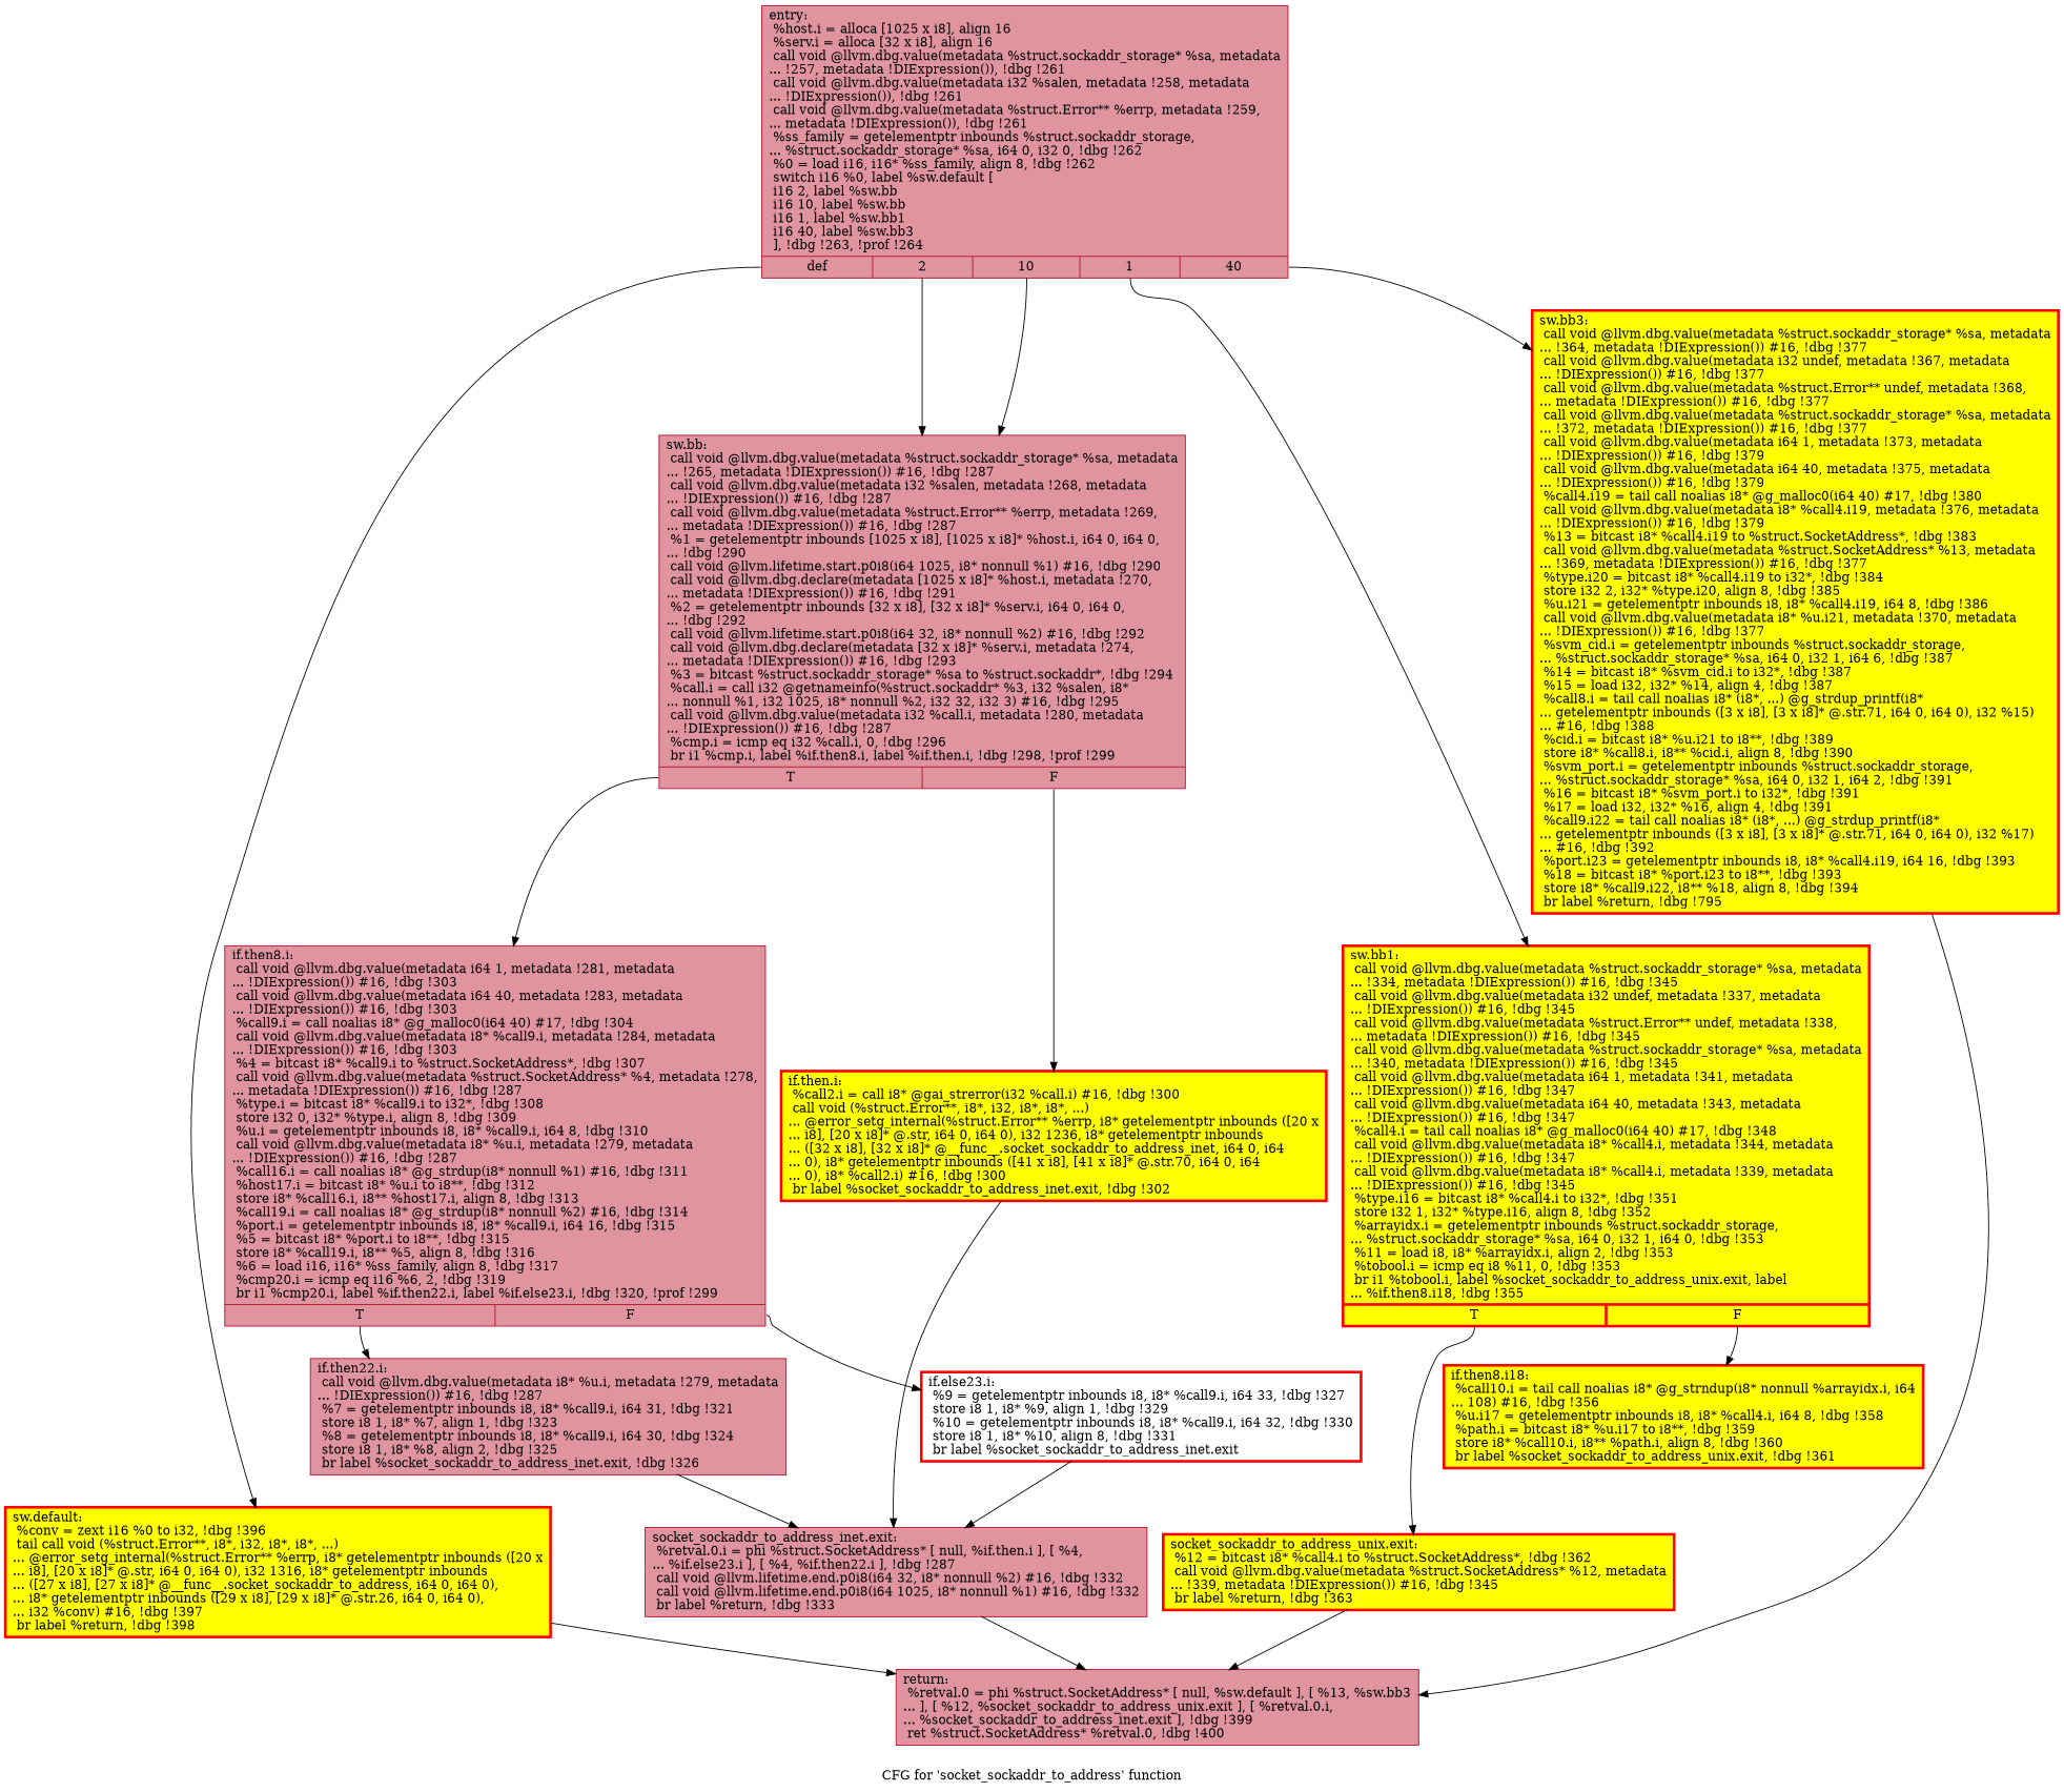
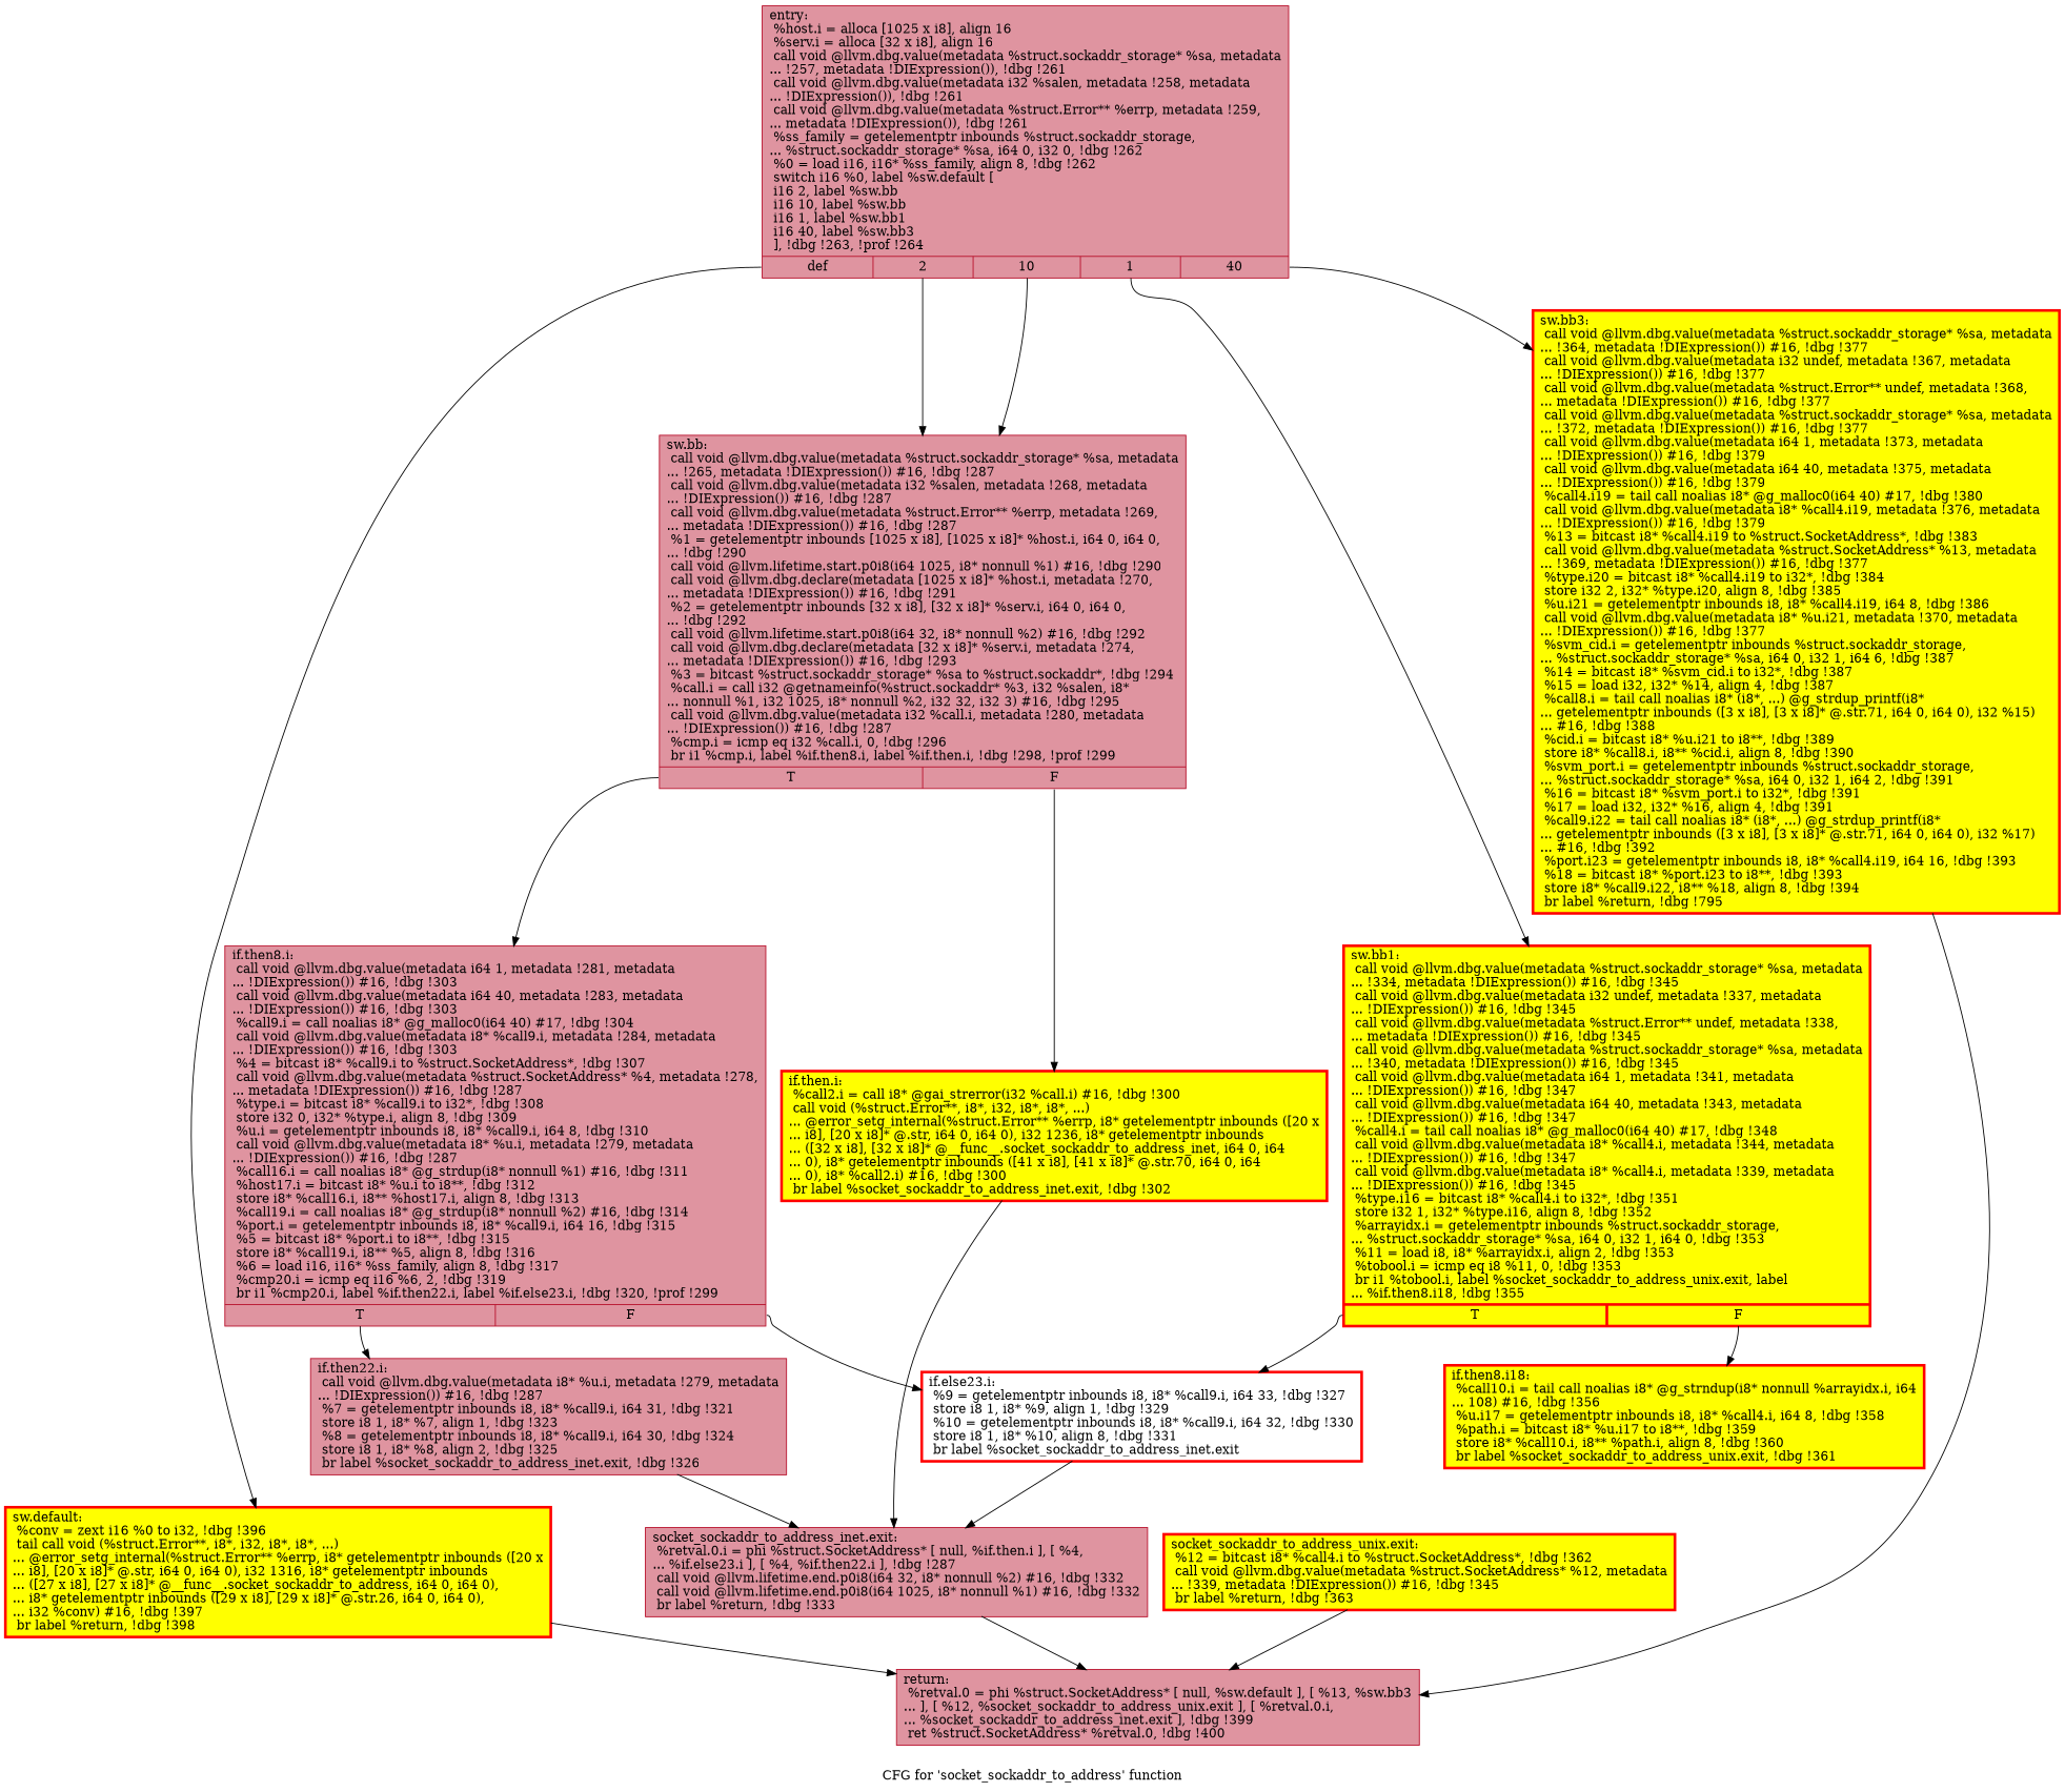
  digraph {
    label="CFG for 'socket_sockaddr_to_address' function"
    node [color=red fillcolor="#b70d2870" shape=record style=filled penwidth=3.0]
    n1 [color="#b70d28ff" label="{entry:\l  %host.i = alloca [1025 x i8], align 16\l  %serv.i = alloca [32 x i8], align 16\l  call void @llvm.dbg.value(metadata %struct.sockaddr_storage* %sa, metadata\l... !257, metadata !DIExpression()), !dbg !261\l  call void @llvm.dbg.value(metadata i32 %salen, metadata !258, metadata\l... !DIExpression()), !dbg !261\l  call void @llvm.dbg.value(metadata %struct.Error** %errp, metadata !259,\l... metadata !DIExpression()), !dbg !261\l  %ss_family = getelementptr inbounds %struct.sockaddr_storage,\l... %struct.sockaddr_storage* %sa, i64 0, i32 0, !dbg !262\l  %0 = load i16, i16* %ss_family, align 8, !dbg !262\l  switch i16 %0, label %sw.default [\l    i16 2, label %sw.bb\l    i16 10, label %sw.bb\l    i16 1, label %sw.bb1\l    i16 40, label %sw.bb3\l  ], !dbg !263, !prof !264\l|{<s0>def|<s1>2|<s2>10|<s3>1|<s4>40}}" penwidth=""]
    n2 [fillcolor=yellow label="{sw.default:                                       \l  %conv = zext i16 %0 to i32, !dbg !396\l  tail call void (%struct.Error**, i8*, i32, i8*, i8*, ...)\l... @error_setg_internal(%struct.Error** %errp, i8* getelementptr inbounds ([20 x\l... i8], [20 x i8]* @.str, i64 0, i64 0), i32 1316, i8* getelementptr inbounds\l... ([27 x i8], [27 x i8]* @__func__.socket_sockaddr_to_address, i64 0, i64 0),\l... i8* getelementptr inbounds ([29 x i8], [29 x i8]* @.str.26, i64 0, i64 0),\l... i32 %conv) #16, !dbg !397\l  br label %return, !dbg !398\l}"]
    n3 [color="#b70d28ff" label="{sw.bb:                                            \l  call void @llvm.dbg.value(metadata %struct.sockaddr_storage* %sa, metadata\l... !265, metadata !DIExpression()) #16, !dbg !287\l  call void @llvm.dbg.value(metadata i32 %salen, metadata !268, metadata\l... !DIExpression()) #16, !dbg !287\l  call void @llvm.dbg.value(metadata %struct.Error** %errp, metadata !269,\l... metadata !DIExpression()) #16, !dbg !287\l  %1 = getelementptr inbounds [1025 x i8], [1025 x i8]* %host.i, i64 0, i64 0,\l... !dbg !290\l  call void @llvm.lifetime.start.p0i8(i64 1025, i8* nonnull %1) #16, !dbg !290\l  call void @llvm.dbg.declare(metadata [1025 x i8]* %host.i, metadata !270,\l... metadata !DIExpression()) #16, !dbg !291\l  %2 = getelementptr inbounds [32 x i8], [32 x i8]* %serv.i, i64 0, i64 0,\l... !dbg !292\l  call void @llvm.lifetime.start.p0i8(i64 32, i8* nonnull %2) #16, !dbg !292\l  call void @llvm.dbg.declare(metadata [32 x i8]* %serv.i, metadata !274,\l... metadata !DIExpression()) #16, !dbg !293\l  %3 = bitcast %struct.sockaddr_storage* %sa to %struct.sockaddr*, !dbg !294\l  %call.i = call i32 @getnameinfo(%struct.sockaddr* %3, i32 %salen, i8*\l... nonnull %1, i32 1025, i8* nonnull %2, i32 32, i32 3) #16, !dbg !295\l  call void @llvm.dbg.value(metadata i32 %call.i, metadata !280, metadata\l... !DIExpression()) #16, !dbg !287\l  %cmp.i = icmp eq i32 %call.i, 0, !dbg !296\l  br i1 %cmp.i, label %if.then8.i, label %if.then.i, !dbg !298, !prof !299\l|{<s0>T|<s1>F}}" penwidth=""]
    n4 [fillcolor=yellow label="{sw.bb1:                                           \l  call void @llvm.dbg.value(metadata %struct.sockaddr_storage* %sa, metadata\l... !334, metadata !DIExpression()) #16, !dbg !345\l  call void @llvm.dbg.value(metadata i32 undef, metadata !337, metadata\l... !DIExpression()) #16, !dbg !345\l  call void @llvm.dbg.value(metadata %struct.Error** undef, metadata !338,\l... metadata !DIExpression()) #16, !dbg !345\l  call void @llvm.dbg.value(metadata %struct.sockaddr_storage* %sa, metadata\l... !340, metadata !DIExpression()) #16, !dbg !345\l  call void @llvm.dbg.value(metadata i64 1, metadata !341, metadata\l... !DIExpression()) #16, !dbg !347\l  call void @llvm.dbg.value(metadata i64 40, metadata !343, metadata\l... !DIExpression()) #16, !dbg !347\l  %call4.i = tail call noalias i8* @g_malloc0(i64 40) #17, !dbg !348\l  call void @llvm.dbg.value(metadata i8* %call4.i, metadata !344, metadata\l... !DIExpression()) #16, !dbg !347\l  call void @llvm.dbg.value(metadata i8* %call4.i, metadata !339, metadata\l... !DIExpression()) #16, !dbg !345\l  %type.i16 = bitcast i8* %call4.i to i32*, !dbg !351\l  store i32 1, i32* %type.i16, align 8, !dbg !352\l  %arrayidx.i = getelementptr inbounds %struct.sockaddr_storage,\l... %struct.sockaddr_storage* %sa, i64 0, i32 1, i64 0, !dbg !353\l  %11 = load i8, i8* %arrayidx.i, align 2, !dbg !353\l  %tobool.i = icmp eq i8 %11, 0, !dbg !353\l  br i1 %tobool.i, label %socket_sockaddr_to_address_unix.exit, label\l... %if.then8.i18, !dbg !355\l|{<s0>T|<s1>F}}"]
    n5 [fillcolor=yellow label="{sw.bb3:                                           \l  call void @llvm.dbg.value(metadata %struct.sockaddr_storage* %sa, metadata\l... !364, metadata !DIExpression()) #16, !dbg !377\l  call void @llvm.dbg.value(metadata i32 undef, metadata !367, metadata\l... !DIExpression()) #16, !dbg !377\l  call void @llvm.dbg.value(metadata %struct.Error** undef, metadata !368,\l... metadata !DIExpression()) #16, !dbg !377\l  call void @llvm.dbg.value(metadata %struct.sockaddr_storage* %sa, metadata\l... !372, metadata !DIExpression()) #16, !dbg !377\l  call void @llvm.dbg.value(metadata i64 1, metadata !373, metadata\l... !DIExpression()) #16, !dbg !379\l  call void @llvm.dbg.value(metadata i64 40, metadata !375, metadata\l... !DIExpression()) #16, !dbg !379\l  %call4.i19 = tail call noalias i8* @g_malloc0(i64 40) #17, !dbg !380\l  call void @llvm.dbg.value(metadata i8* %call4.i19, metadata !376, metadata\l... !DIExpression()) #16, !dbg !379\l  %13 = bitcast i8* %call4.i19 to %struct.SocketAddress*, !dbg !383\l  call void @llvm.dbg.value(metadata %struct.SocketAddress* %13, metadata\l... !369, metadata !DIExpression()) #16, !dbg !377\l  %type.i20 = bitcast i8* %call4.i19 to i32*, !dbg !384\l  store i32 2, i32* %type.i20, align 8, !dbg !385\l  %u.i21 = getelementptr inbounds i8, i8* %call4.i19, i64 8, !dbg !386\l  call void @llvm.dbg.value(metadata i8* %u.i21, metadata !370, metadata\l... !DIExpression()) #16, !dbg !377\l  %svm_cid.i = getelementptr inbounds %struct.sockaddr_storage,\l... %struct.sockaddr_storage* %sa, i64 0, i32 1, i64 6, !dbg !387\l  %14 = bitcast i8* %svm_cid.i to i32*, !dbg !387\l  %15 = load i32, i32* %14, align 4, !dbg !387\l  %call8.i = tail call noalias i8* (i8*, ...) @g_strdup_printf(i8*\l... getelementptr inbounds ([3 x i8], [3 x i8]* @.str.71, i64 0, i64 0), i32 %15)\l... #16, !dbg !388\l  %cid.i = bitcast i8* %u.i21 to i8**, !dbg !389\l  store i8* %call8.i, i8** %cid.i, align 8, !dbg !390\l  %svm_port.i = getelementptr inbounds %struct.sockaddr_storage,\l... %struct.sockaddr_storage* %sa, i64 0, i32 1, i64 2, !dbg !391\l  %16 = bitcast i8* %svm_port.i to i32*, !dbg !391\l  %17 = load i32, i32* %16, align 4, !dbg !391\l  %call9.i22 = tail call noalias i8* (i8*, ...) @g_strdup_printf(i8*\l... getelementptr inbounds ([3 x i8], [3 x i8]* @.str.71, i64 0, i64 0), i32 %17)\l... #16, !dbg !392\l  %port.i23 = getelementptr inbounds i8, i8* %call4.i19, i64 16, !dbg !393\l  %18 = bitcast i8* %port.i23 to i8**, !dbg !393\l  store i8* %call9.i22, i8** %18, align 8, !dbg !394\l  br label %return, !dbg !795\l}"]
    n6 [color="#b70d28ff" label="{return:                                           \l  %retval.0 = phi %struct.SocketAddress* [ null, %sw.default ], [ %13, %sw.bb3\l... ], [ %12, %socket_sockaddr_to_address_unix.exit ], [ %retval.0.i,\l... %socket_sockaddr_to_address_inet.exit ], !dbg !399\l  ret %struct.SocketAddress* %retval.0, !dbg !400\l}" penwidth=""]
    n7 [color="#b70d28ff" label="{if.then8.i:                                       \l  call void @llvm.dbg.value(metadata i64 1, metadata !281, metadata\l... !DIExpression()) #16, !dbg !303\l  call void @llvm.dbg.value(metadata i64 40, metadata !283, metadata\l... !DIExpression()) #16, !dbg !303\l  %call9.i = call noalias i8* @g_malloc0(i64 40) #17, !dbg !304\l  call void @llvm.dbg.value(metadata i8* %call9.i, metadata !284, metadata\l... !DIExpression()) #16, !dbg !303\l  %4 = bitcast i8* %call9.i to %struct.SocketAddress*, !dbg !307\l  call void @llvm.dbg.value(metadata %struct.SocketAddress* %4, metadata !278,\l... metadata !DIExpression()) #16, !dbg !287\l  %type.i = bitcast i8* %call9.i to i32*, !dbg !308\l  store i32 0, i32* %type.i, align 8, !dbg !309\l  %u.i = getelementptr inbounds i8, i8* %call9.i, i64 8, !dbg !310\l  call void @llvm.dbg.value(metadata i8* %u.i, metadata !279, metadata\l... !DIExpression()) #16, !dbg !287\l  %call16.i = call noalias i8* @g_strdup(i8* nonnull %1) #16, !dbg !311\l  %host17.i = bitcast i8* %u.i to i8**, !dbg !312\l  store i8* %call16.i, i8** %host17.i, align 8, !dbg !313\l  %call19.i = call noalias i8* @g_strdup(i8* nonnull %2) #16, !dbg !314\l  %port.i = getelementptr inbounds i8, i8* %call9.i, i64 16, !dbg !315\l  %5 = bitcast i8* %port.i to i8**, !dbg !315\l  store i8* %call19.i, i8** %5, align 8, !dbg !316\l  %6 = load i16, i16* %ss_family, align 8, !dbg !317\l  %cmp20.i = icmp eq i16 %6, 2, !dbg !319\l  br i1 %cmp20.i, label %if.then22.i, label %if.else23.i, !dbg !320, !prof !299\l|{<s0>T|<s1>F}}" penwidth=""]
    n8 [fillcolor=yellow label="{if.then.i:                                        \l  %call2.i = call i8* @gai_strerror(i32 %call.i) #16, !dbg !300\l  call void (%struct.Error**, i8*, i32, i8*, i8*, ...)\l... @error_setg_internal(%struct.Error** %errp, i8* getelementptr inbounds ([20 x\l... i8], [20 x i8]* @.str, i64 0, i64 0), i32 1236, i8* getelementptr inbounds\l... ([32 x i8], [32 x i8]* @__func__.socket_sockaddr_to_address_inet, i64 0, i64\l... 0), i8* getelementptr inbounds ([41 x i8], [41 x i8]* @.str.70, i64 0, i64\l... 0), i8* %call2.i) #16, !dbg !300\l  br label %socket_sockaddr_to_address_inet.exit, !dbg !302\l}"]
    n9 [fillcolor=yellow label="{socket_sockaddr_to_address_unix.exit:             \l  %12 = bitcast i8* %call4.i to %struct.SocketAddress*, !dbg !362\l  call void @llvm.dbg.value(metadata %struct.SocketAddress* %12, metadata\l... !339, metadata !DIExpression()) #16, !dbg !345\l  br label %return, !dbg !363\l}"]
    n10 [fillcolor=yellow label="{if.then8.i18:                                     \l  %call10.i = tail call noalias i8* @g_strndup(i8* nonnull %arrayidx.i, i64\l... 108) #16, !dbg !356\l  %u.i17 = getelementptr inbounds i8, i8* %call4.i, i64 8, !dbg !358\l  %path.i = bitcast i8* %u.i17 to i8**, !dbg !359\l  store i8* %call10.i, i8** %path.i, align 8, !dbg !360\l  br label %socket_sockaddr_to_address_unix.exit, !dbg !361\l}"]
    n11 [color="#b70d28ff" label="{if.then22.i:                                      \l  call void @llvm.dbg.value(metadata i8* %u.i, metadata !279, metadata\l... !DIExpression()) #16, !dbg !287\l  %7 = getelementptr inbounds i8, i8* %call9.i, i64 31, !dbg !321\l  store i8 1, i8* %7, align 1, !dbg !323\l  %8 = getelementptr inbounds i8, i8* %call9.i, i64 30, !dbg !324\l  store i8 1, i8* %8, align 2, !dbg !325\l  br label %socket_sockaddr_to_address_inet.exit, !dbg !326\l}" penwidth=""]
    n12 [label="{if.else23.i:                                      \l  %9 = getelementptr inbounds i8, i8* %call9.i, i64 33, !dbg !327\l  store i8 1, i8* %9, align 1, !dbg !329\l  %10 = getelementptr inbounds i8, i8* %call9.i, i64 32, !dbg !330\l  store i8 1, i8* %10, align 8, !dbg !331\l  br label %socket_sockaddr_to_address_inet.exit\l}" fillcolor="" style=""]
    n13 [color="#b70d28ff" label="{socket_sockaddr_to_address_inet.exit:             \l  %retval.0.i = phi %struct.SocketAddress* [ null, %if.then.i ], [ %4,\l... %if.else23.i ], [ %4, %if.then22.i ], !dbg !287\l  call void @llvm.lifetime.end.p0i8(i64 32, i8* nonnull %2) #16, !dbg !332\l  call void @llvm.lifetime.end.p0i8(i64 1025, i8* nonnull %1) #16, !dbg !332\l  br label %return, !dbg !333\l}" penwidth=""]
    n1 -> n2 [tailport=s0]
    n1 -> n3 [tailport=s1]
    n1 -> n3 [tailport=s2]
    n1 -> n4 [tailport=s3]
    n1 -> n5 [tailport=s4]
    n2 -> n6
    n3 -> n7 [tailport=s0]
    n3 -> n8 [tailport=s1]
-   n4 -> n9 [tailport=s0]
+   n4 -> n12 [tailport=s0]
    n4 -> n10 [tailport=s1]
    n5 -> n6
    n7 -> n11 [tailport=s0]
    n7 -> n12 [tailport=s1]
    n8 -> n13
    n9 -> n6
    n11 -> n13
    n12 -> n13
    n13 -> n6
  }
